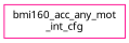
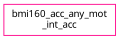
  digraph {
    rankdir=LR
    fontname="Noto Sans"
-   n1 [color=deeppink fillcolor=white fontname="Noto Sans" fontsize=10 height=0.2 label="bmi160_acc_any_mot\l_int_cfg" shape=record style=filled width=0.4]
+   n1 [color=deeppink fillcolor=white fontname="Noto Sans" fontsize=10 height=0.2 label="bmi160_acc_any_mot\l_int_acc" shape=record style=filled width=0.4]
  }
